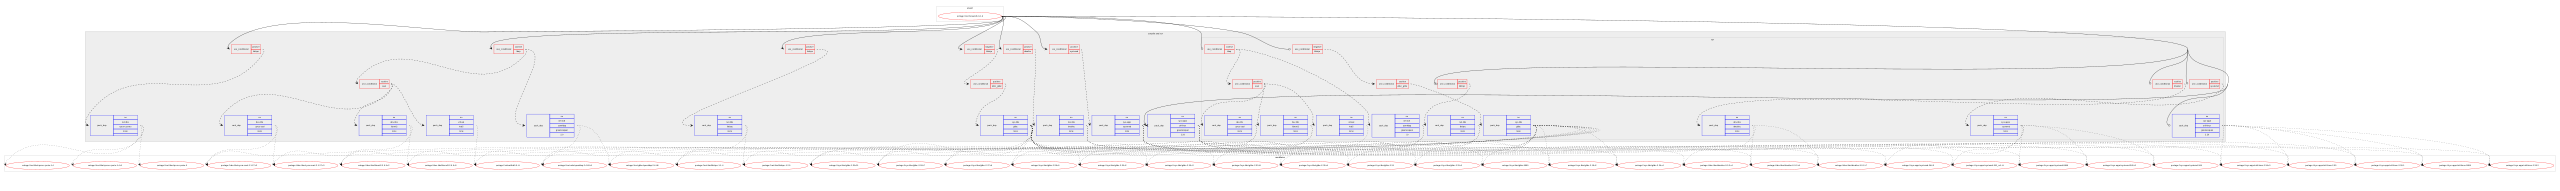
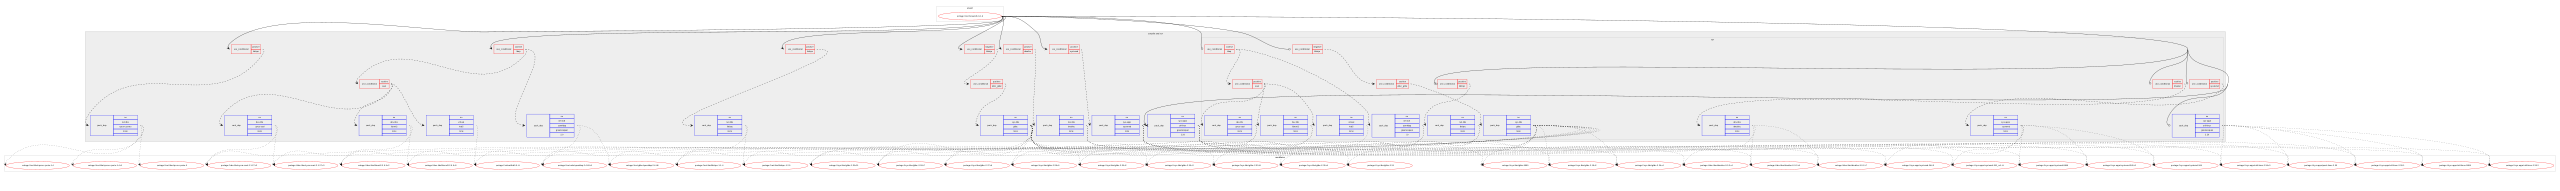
  digraph {
    compound=true
    concentrate=true
    fontname="Liberation Sans"
    fontsize=10
    newrank=true
    rankdir=TB
    ranksep=1.5
    node [color=red fontname="Liberation Sans" fontsize=10]
    edge [arrowhead=vee fontname="Liberation Sans" headport=w style=dotted tailport=e weight=100]
    n1 [label="portage://net-fs/autofs-5.1.6" width=4]
    n2 [color=blue label=<<TABLE BORDER="0" CELLBORDER="1" CELLSPACING="0" CELLPADDING="4" WIDTH="220"><TR><TD ROWSPAN="6" CELLPADDING="30">pack_dep</TD></TR><TR><TD WIDTH="110">no</TD></TR><TR><TD>sys-libs</TD></TR><TR><TD>glibc</TD></TR><TR><TD>none</TD></TR><TR><TD></TD></TR></TABLE>> shape=none]
    n3 [label=<<TABLE BORDER="0" CELLBORDER="1" CELLSPACING="0" CELLPADDING="4"><TR><TD ROWSPAN="3" CELLPADDING="10">use_conditional</TD></TR><TR><TD>positive</TD></TR><TR><TD>elibc_glibc</TD></TR></TABLE>> shape=none]
    n4 [label=<<TABLE BORDER="0" CELLBORDER="1" CELLSPACING="0" CELLPADDING="4"><TR><TD ROWSPAN="3" CELLPADDING="10">use_conditional</TD></TR><TR><TD>negative</TD></TR><TR><TD>libtirpc</TD></TR></TABLE>> shape=none]
    n5 [color=blue label=<<TABLE BORDER="0" CELLBORDER="1" CELLSPACING="0" CELLPADDING="4" WIDTH="220"><TR><TD ROWSPAN="6" CELLPADDING="30">pack_dep</TD></TR><TR><TD WIDTH="110">no</TD></TR><TR><TD>dev-libs</TD></TR><TR><TD>dmalloc</TD></TR><TR><TD>none</TD></TR><TR><TD></TD></TR></TABLE>> shape=none]
    n6 [label=<<TABLE BORDER="0" CELLBORDER="1" CELLSPACING="0" CELLPADDING="4"><TR><TD ROWSPAN="3" CELLPADDING="10">use_conditional</TD></TR><TR><TD>positive</TD></TR><TR><TD>dmalloc</TD></TR></TABLE>> shape=none]
    n7 [color=blue label=<<TABLE BORDER="0" CELLBORDER="1" CELLSPACING="0" CELLPADDING="4" WIDTH="220"><TR><TD ROWSPAN="6" CELLPADDING="30">pack_dep</TD></TR><TR><TD WIDTH="110">no</TD></TR><TR><TD>net-nds</TD></TR><TR><TD>openldap</TD></TR><TR><TD>greaterequal</TD></TR><TR><TD>2.0</TD></TR></TABLE>> shape=none]
    n8 [color=blue label=<<TABLE BORDER="0" CELLBORDER="1" CELLSPACING="0" CELLPADDING="4" WIDTH="220"><TR><TD ROWSPAN="6" CELLPADDING="30">pack_dep</TD></TR><TR><TD WIDTH="110">no</TD></TR><TR><TD>dev-libs</TD></TR><TR><TD>cyrus-sasl</TD></TR><TR><TD>none</TD></TR><TR><TD></TD></TR></TABLE>> shape=none]
    n9 [color=blue label=<<TABLE BORDER="0" CELLBORDER="1" CELLSPACING="0" CELLPADDING="4" WIDTH="220"><TR><TD ROWSPAN="6" CELLPADDING="30">pack_dep</TD></TR><TR><TD WIDTH="110">no</TD></TR><TR><TD>dev-libs</TD></TR><TR><TD>libxml2</TD></TR><TR><TD>none</TD></TR><TR><TD></TD></TR></TABLE>> shape=none]
    n10 [color=blue label=<<TABLE BORDER="0" CELLBORDER="1" CELLSPACING="0" CELLPADDING="4" WIDTH="220"><TR><TD ROWSPAN="6" CELLPADDING="30">pack_dep</TD></TR><TR><TD WIDTH="110">no</TD></TR><TR><TD>virtual</TD></TR><TR><TD>krb5</TD></TR><TR><TD>none</TD></TR><TR><TD></TD></TR></TABLE>> shape=none]
    n11 [label=<<TABLE BORDER="0" CELLBORDER="1" CELLSPACING="0" CELLPADDING="4"><TR><TD ROWSPAN="3" CELLPADDING="10">use_conditional</TD></TR><TR><TD>positive</TD></TR><TR><TD>sasl</TD></TR></TABLE>> shape=none]
    n12 [label=<<TABLE BORDER="0" CELLBORDER="1" CELLSPACING="0" CELLPADDING="4"><TR><TD ROWSPAN="3" CELLPADDING="10">use_conditional</TD></TR><TR><TD>positive</TD></TR><TR><TD>ldap</TD></TR></TABLE>> shape=none]
    n13 [color=blue label=<<TABLE BORDER="0" CELLBORDER="1" CELLSPACING="0" CELLPADDING="4" WIDTH="220"><TR><TD ROWSPAN="6" CELLPADDING="30">pack_dep</TD></TR><TR><TD WIDTH="110">no</TD></TR><TR><TD>net-libs</TD></TR><TR><TD>libtirpc</TD></TR><TR><TD>none</TD></TR><TR><TD></TD></TR></TABLE>> shape=none]
    n14 [label=<<TABLE BORDER="0" CELLBORDER="1" CELLSPACING="0" CELLPADDING="4"><TR><TD ROWSPAN="3" CELLPADDING="10">use_conditional</TD></TR><TR><TD>positive</TD></TR><TR><TD>libtirpc</TD></TR></TABLE>> shape=none]
    n15 [color=blue label=<<TABLE BORDER="0" CELLBORDER="1" CELLSPACING="0" CELLPADDING="4" WIDTH="220"><TR><TD ROWSPAN="6" CELLPADDING="30">pack_dep</TD></TR><TR><TD WIDTH="110">no</TD></TR><TR><TD>net-libs</TD></TR><TR><TD>rpcsvc-proto</TD></TR><TR><TD>none</TD></TR><TR><TD></TD></TR></TABLE>> shape=none]
    n16 [label=<<TABLE BORDER="0" CELLBORDER="1" CELLSPACING="0" CELLPADDING="4"><TR><TD ROWSPAN="3" CELLPADDING="10">use_conditional</TD></TR><TR><TD>positive</TD></TR><TR><TD>libtirpc</TD></TR></TABLE>> shape=none]
    n17 [color=blue label=<<TABLE BORDER="0" CELLBORDER="1" CELLSPACING="0" CELLPADDING="4" WIDTH="220"><TR><TD ROWSPAN="6" CELLPADDING="30">pack_dep</TD></TR><TR><TD WIDTH="110">no</TD></TR><TR><TD>sys-apps</TD></TR><TR><TD>systemd</TD></TR><TR><TD>none</TD></TR><TR><TD></TD></TR></TABLE>> shape=none]
    n18 [label=<<TABLE BORDER="0" CELLBORDER="1" CELLSPACING="0" CELLPADDING="4"><TR><TD ROWSPAN="3" CELLPADDING="10">use_conditional</TD></TR><TR><TD>positive</TD></TR><TR><TD>systemd</TD></TR></TABLE>> shape=none]
    n19 [color=blue label=<<TABLE BORDER="0" CELLBORDER="1" CELLSPACING="0" CELLPADDING="4" WIDTH="220"><TR><TD ROWSPAN="6" CELLPADDING="30">pack_dep</TD></TR><TR><TD WIDTH="110">no</TD></TR><TR><TD>sys-apps</TD></TR><TR><TD>util-linux</TD></TR><TR><TD>greaterequal</TD></TR><TR><TD>2.20</TD></TR></TABLE>> shape=none]
    n20 [color=blue label=<<TABLE BORDER="0" CELLBORDER="1" CELLSPACING="0" CELLPADDING="4" WIDTH="220"><TR><TD ROWSPAN="6" CELLPADDING="30">pack_dep</TD></TR><TR><TD WIDTH="110">no</TD></TR><TR><TD>sys-libs</TD></TR><TR><TD>glibc</TD></TR><TR><TD>none</TD></TR><TR><TD></TD></TR></TABLE>> shape=none]
    n21 [label=<<TABLE BORDER="0" CELLBORDER="1" CELLSPACING="0" CELLPADDING="4"><TR><TD ROWSPAN="3" CELLPADDING="10">use_conditional</TD></TR><TR><TD>positive</TD></TR><TR><TD>elibc_glibc</TD></TR></TABLE>> shape=none]
    n22 [label=<<TABLE BORDER="0" CELLBORDER="1" CELLSPACING="0" CELLPADDING="4"><TR><TD ROWSPAN="3" CELLPADDING="10">use_conditional</TD></TR><TR><TD>negative</TD></TR><TR><TD>libtirpc</TD></TR></TABLE>> shape=none]
    n23 [color=blue label=<<TABLE BORDER="0" CELLBORDER="1" CELLSPACING="0" CELLPADDING="4" WIDTH="220"><TR><TD ROWSPAN="6" CELLPADDING="30">pack_dep</TD></TR><TR><TD WIDTH="110">no</TD></TR><TR><TD>dev-libs</TD></TR><TR><TD>dmalloc</TD></TR><TR><TD>none</TD></TR><TR><TD></TD></TR></TABLE>> shape=none]
    n24 [label=<<TABLE BORDER="0" CELLBORDER="1" CELLSPACING="0" CELLPADDING="4"><TR><TD ROWSPAN="3" CELLPADDING="10">use_conditional</TD></TR><TR><TD>positive</TD></TR><TR><TD>dmalloc</TD></TR></TABLE>> shape=none]
    n25 [color=blue label=<<TABLE BORDER="0" CELLBORDER="1" CELLSPACING="0" CELLPADDING="4" WIDTH="220"><TR><TD ROWSPAN="6" CELLPADDING="30">pack_dep</TD></TR><TR><TD WIDTH="110">no</TD></TR><TR><TD>net-nds</TD></TR><TR><TD>openldap</TD></TR><TR><TD>greaterequal</TD></TR><TR><TD>2.0</TD></TR></TABLE>> shape=none]
    n26 [color=blue label=<<TABLE BORDER="0" CELLBORDER="1" CELLSPACING="0" CELLPADDING="4" WIDTH="220"><TR><TD ROWSPAN="6" CELLPADDING="30">pack_dep</TD></TR><TR><TD WIDTH="110">no</TD></TR><TR><TD>dev-libs</TD></TR><TR><TD>cyrus-sasl</TD></TR><TR><TD>none</TD></TR><TR><TD></TD></TR></TABLE>> shape=none]
    n27 [color=blue label=<<TABLE BORDER="0" CELLBORDER="1" CELLSPACING="0" CELLPADDING="4" WIDTH="220"><TR><TD ROWSPAN="6" CELLPADDING="30">pack_dep</TD></TR><TR><TD WIDTH="110">no</TD></TR><TR><TD>dev-libs</TD></TR><TR><TD>libxml2</TD></TR><TR><TD>none</TD></TR><TR><TD></TD></TR></TABLE>> shape=none]
    n28 [color=blue label=<<TABLE BORDER="0" CELLBORDER="1" CELLSPACING="0" CELLPADDING="4" WIDTH="220"><TR><TD ROWSPAN="6" CELLPADDING="30">pack_dep</TD></TR><TR><TD WIDTH="110">no</TD></TR><TR><TD>virtual</TD></TR><TR><TD>krb5</TD></TR><TR><TD>none</TD></TR><TR><TD></TD></TR></TABLE>> shape=none]
    n29 [label=<<TABLE BORDER="0" CELLBORDER="1" CELLSPACING="0" CELLPADDING="4"><TR><TD ROWSPAN="3" CELLPADDING="10">use_conditional</TD></TR><TR><TD>positive</TD></TR><TR><TD>sasl</TD></TR></TABLE>> shape=none]
    n30 [label=<<TABLE BORDER="0" CELLBORDER="1" CELLSPACING="0" CELLPADDING="4"><TR><TD ROWSPAN="3" CELLPADDING="10">use_conditional</TD></TR><TR><TD>positive</TD></TR><TR><TD>ldap</TD></TR></TABLE>> shape=none]
    n31 [color=blue label=<<TABLE BORDER="0" CELLBORDER="1" CELLSPACING="0" CELLPADDING="4" WIDTH="220"><TR><TD ROWSPAN="6" CELLPADDING="30">pack_dep</TD></TR><TR><TD WIDTH="110">no</TD></TR><TR><TD>net-libs</TD></TR><TR><TD>libtirpc</TD></TR><TR><TD>none</TD></TR><TR><TD></TD></TR></TABLE>> shape=none]
    n32 [label=<<TABLE BORDER="0" CELLBORDER="1" CELLSPACING="0" CELLPADDING="4"><TR><TD ROWSPAN="3" CELLPADDING="10">use_conditional</TD></TR><TR><TD>positive</TD></TR><TR><TD>libtirpc</TD></TR></TABLE>> shape=none]
    n33 [color=blue label=<<TABLE BORDER="0" CELLBORDER="1" CELLSPACING="0" CELLPADDING="4" WIDTH="220"><TR><TD ROWSPAN="6" CELLPADDING="30">pack_dep</TD></TR><TR><TD WIDTH="110">no</TD></TR><TR><TD>sys-apps</TD></TR><TR><TD>systemd</TD></TR><TR><TD>none</TD></TR><TR><TD></TD></TR></TABLE>> shape=none]
    n34 [label=<<TABLE BORDER="0" CELLBORDER="1" CELLSPACING="0" CELLPADDING="4"><TR><TD ROWSPAN="3" CELLPADDING="10">use_conditional</TD></TR><TR><TD>positive</TD></TR><TR><TD>systemd</TD></TR></TABLE>> shape=none]
    n35 [color=blue label=<<TABLE BORDER="0" CELLBORDER="1" CELLSPACING="0" CELLPADDING="4" WIDTH="220"><TR><TD ROWSPAN="6" CELLPADDING="30">pack_dep</TD></TR><TR><TD WIDTH="110">no</TD></TR><TR><TD>sys-apps</TD></TR><TR><TD>util-linux</TD></TR><TR><TD>greaterequal</TD></TR><TR><TD>2.20</TD></TR></TABLE>> shape=none]
    n36 [label="portage://sys-libs/glibc-9999" width=4]
-   n37 [label="portage://sys-libs/glibc-2.31-r1" width=4]
    n38 [label="portage://sys-libs/glibc-2.31" width=4]
    n39 [label="portage://sys-libs/glibc-2.30-r4" width=4]
    n40 [label="portage://sys-libs/glibc-2.30-r3" width=4]
    n41 [label="portage://sys-libs/glibc-2.30-r2" width=4]
    n42 [label="portage://sys-libs/glibc-2.29-r2" width=4]
    n43 [label="portage://sys-libs/glibc-2.28-r6" width=4]
    n44 [label="portage://sys-libs/glibc-2.27-r6" width=4]
    n45 [label="portage://sys-libs/glibc-2.26-r7" width=4]
    n46 [label="portage://sys-libs/glibc-2.25-r11" width=4]
    n47 [label="portage://sys-libs/glibc-2.24-r4" width=4]
    n48 [label="portage://sys-libs/glibc-2.19-r2" width=4]
    n49 [label="portage://dev-libs/dmalloc-5.5.2-r7" width=4]
    n50 [label="portage://dev-libs/dmalloc-5.5.2-r6" width=4]
    n51 [label="portage://dev-libs/dmalloc-5.5.2-r4" width=4]
    n52 [label="portage://net-nds/openldap-2.4.49-r1" width=4]
    n53 [label="portage://net-glibc/openldap-2.4.48" width=4]
    n54 [label="portage://dev-libs/cyrus-sasl-2.1.27-r3" width=4]
    n55 [label="portage://dev-libs/cyrus-sasl-2.1.27-r2" width=4]
    n56 [label="portage://dev-libs/libxml2-2.9.9-r3" width=4]
    n57 [label="portage://dev-libs/libxml2-2.9.9-r2" width=4]
    n58 [label="portage://virtual/krb5-0-r1" width=4]
    n59 [label="portage://net-libs/libtirpc-1.2.5" width=4]
    n60 [label="portage://net-libs/libtirpc-1.1.4" width=4]
    n61 [label="portage://net-libs/rpcsvc-proto-1.4-r1" width=4]
    n62 [label="portage://net-libs/rpcsvc-proto-1.4" width=4]
    n63 [label="portage://net-libs/rpcsvc-proto-0" width=4]
    n64 [label="portage://sys-apps/systemd-9999" width=4]
    n65 [label="portage://sys-apps/systemd-241_rc1-r1" width=4]
    n66 [label="portage://sys-apps/systemd-244.3" width=4]
    n67 [label="portage://sys-apps/systemd-244" width=4]
    n68 [label="portage://sys-apps/systemd-243-r2" width=4]
    n69 [label="portage://sys-apps/util-linux-9999" width=4]
    n70 [label="portage://sys-apps/util-linux-2.35.1" width=4]
-   n71 [label="portage://sys-apps/util-linux-2.35" width=4]
+   n71 [label="portage://sys-apps/pack-linux-2.35" width=4]
    n72 [label="portage://sys-apps/util-linux-2.34-r3" width=4]
    n73 [label="portage://sys-apps/util-linux-2.33.2" width=4]
    subgraph cluster_1 {
      color=gray
      label=<<i>ebuild</i>>
      rank=same
      n1
    }
    subgraph cluster_2 {
      color=gray
      label=<<i>dependencies</i>>
      subgraph cluster_3 {
        color=gray
        fillcolor="#eeeeee"
        label=<<i>compile</i>>
        style=filled
        subgraph sub_4 {
          color=gray
          fillcolor="#eeeeee"
          label=<<i>compile</i>>
          style=filled
          n4
          subgraph sub_5 {
            color=gray
            fillcolor="#eeeeee"
            label=<<i>compile</i>>
            style=filled
            n3
            subgraph sub_6 {
              color=gray
              fillcolor="#eeeeee"
              label=<<i>compile</i>>
              style=filled
              n2
            }
          }
        }
        subgraph sub_7 {
          color=gray
          fillcolor="#eeeeee"
          label=<<i>compile</i>>
          style=filled
          n6
          subgraph sub_8 {
            color=gray
            fillcolor="#eeeeee"
            label=<<i>compile</i>>
            style=filled
            n5
          }
        }
        subgraph sub_9 {
          color=gray
          fillcolor="#eeeeee"
          label=<<i>compile</i>>
          style=filled
          n12
          subgraph sub_10 {
            color=gray
            fillcolor="#eeeeee"
            label=<<i>compile</i>>
            style=filled
            n7
          }
          subgraph sub_11 {
            color=gray
            fillcolor="#eeeeee"
            label=<<i>compile</i>>
            style=filled
            n11
            subgraph sub_12 {
              color=gray
              fillcolor="#eeeeee"
              label=<<i>compile</i>>
              style=filled
              n8
            }
            subgraph sub_13 {
              color=gray
              fillcolor="#eeeeee"
              label=<<i>compile</i>>
              style=filled
              n9
            }
            subgraph sub_14 {
              color=gray
              fillcolor="#eeeeee"
              label=<<i>compile</i>>
              style=filled
              n10
            }
          }
        }
        subgraph sub_15 {
          color=gray
          fillcolor="#eeeeee"
          label=<<i>compile</i>>
          style=filled
          n14
          subgraph sub_16 {
            color=gray
            fillcolor="#eeeeee"
            label=<<i>compile</i>>
            style=filled
            n13
          }
        }
        subgraph sub_17 {
          color=gray
          fillcolor="#eeeeee"
          label=<<i>compile</i>>
          style=filled
          n16
          subgraph sub_18 {
            color=gray
            fillcolor="#eeeeee"
            label=<<i>compile</i>>
            style=filled
            n15
          }
        }
        subgraph sub_19 {
          color=gray
          fillcolor="#eeeeee"
          label=<<i>compile</i>>
          style=filled
          n18
          subgraph sub_20 {
            color=gray
            fillcolor="#eeeeee"
            label=<<i>compile</i>>
            style=filled
            n17
          }
        }
        subgraph sub_21 {
          color=gray
          fillcolor="#eeeeee"
          label=<<i>compile</i>>
          style=filled
          n19
        }
      }
      subgraph cluster_22 {
        color=gray
        fillcolor="#eeeeee"
        label=<<i>compile and run</i>>
        style=filled
      }
      subgraph cluster_23 {
        color=gray
        fillcolor="#eeeeee"
        label=<<i>run</i>>
        style=filled
        subgraph sub_24 {
          color=gray
          fillcolor="#eeeeee"
          label=<<i>run</i>>
          style=filled
          n22
          subgraph sub_25 {
            color=gray
            fillcolor="#eeeeee"
            label=<<i>run</i>>
            style=filled
            n21
            subgraph sub_26 {
              color=gray
              fillcolor="#eeeeee"
              label=<<i>run</i>>
              style=filled
              n20
            }
          }
        }
        subgraph sub_27 {
          color=gray
          fillcolor="#eeeeee"
          label=<<i>run</i>>
          style=filled
          n24
          subgraph sub_28 {
            color=gray
            fillcolor="#eeeeee"
            label=<<i>run</i>>
            style=filled
            n23
          }
        }
        subgraph sub_29 {
          color=gray
          fillcolor="#eeeeee"
          label=<<i>run</i>>
          style=filled
          n30
          subgraph sub_30 {
            color=gray
            fillcolor="#eeeeee"
            label=<<i>run</i>>
            style=filled
            n25
          }
          subgraph sub_31 {
            color=gray
            fillcolor="#eeeeee"
            label=<<i>run</i>>
            style=filled
            n29
            subgraph sub_32 {
              color=gray
              fillcolor="#eeeeee"
              label=<<i>run</i>>
              style=filled
              n26
            }
            subgraph sub_33 {
              color=gray
              fillcolor="#eeeeee"
              label=<<i>run</i>>
              style=filled
              n27
            }
            subgraph sub_34 {
              color=gray
              fillcolor="#eeeeee"
              label=<<i>run</i>>
              style=filled
              n28
            }
          }
        }
        subgraph sub_35 {
          color=gray
          fillcolor="#eeeeee"
          label=<<i>run</i>>
          style=filled
          n32
          subgraph sub_36 {
            color=gray
            fillcolor="#eeeeee"
            label=<<i>run</i>>
            style=filled
            n31
          }
        }
        subgraph sub_37 {
          color=gray
          fillcolor="#eeeeee"
          label=<<i>run</i>>
          style=filled
          n34
          subgraph sub_38 {
            color=gray
            fillcolor="#eeeeee"
            label=<<i>run</i>>
            style=filled
            n33
          }
        }
        subgraph sub_39 {
          color=gray
          fillcolor="#eeeeee"
          label=<<i>run</i>>
          style=filled
          n35
        }
      }
    }
    subgraph cluster_40 {
      color=gray
      label=<<i>candidates</i>>
      rank=same
      subgraph sub_41 {
        color=black
        label=<<i>candidates</i>>
        nodesep=1
        rank=same
        n36
-       n37
        n38
        n39
        n40
        n41
        n42
        n43
        n44
        n45
        n46
        n47
        n48
      }
      subgraph sub_42 {
        color=black
        label=<<i>candidates</i>>
        nodesep=1
        rank=same
        n49
        n50
        n51
      }
      subgraph sub_43 {
        color=black
        label=<<i>candidates</i>>
        nodesep=1
        rank=same
        n52
        n53
      }
      subgraph sub_44 {
        color=black
        label=<<i>candidates</i>>
        nodesep=1
        rank=same
        n54
        n55
      }
      subgraph sub_45 {
        color=black
        label=<<i>candidates</i>>
        nodesep=1
        rank=same
        n56
        n57
      }
      subgraph sub_46 {
        color=black
        label=<<i>candidates</i>>
        nodesep=1
        rank=same
        n58
      }
      subgraph sub_47 {
        color=black
        label=<<i>candidates</i>>
        nodesep=1
        rank=same
        n59
        n60
      }
      subgraph sub_48 {
        color=black
        label=<<i>candidates</i>>
        nodesep=1
        rank=same
        n61
        n62
        n63
      }
      subgraph sub_49 {
        color=black
        label=<<i>candidates</i>>
        nodesep=1
        rank=same
        n64
        n65
        n66
        n67
        n68
      }
      subgraph sub_50 {
        color=black
        label=<<i>candidates</i>>
        nodesep=1
        rank=same
        n69
        n70
        n71
        n72
        n73
      }
      subgraph sub_51 {
        color=black
        label=<<i>candidates</i>>
        nodesep=1
        rank=same
        n36
-       n37
        n38
        n39
        n40
        n41
        n42
        n43
        n44
        n45
        n46
        n47
        n48
      }
      subgraph sub_52 {
        color=black
        label=<<i>candidates</i>>
        nodesep=1
        rank=same
        n49
        n50
        n51
      }
      subgraph sub_53 {
        color=black
        label=<<i>candidates</i>>
        nodesep=1
        rank=same
        n52
        n53
      }
      subgraph sub_54 {
        color=black
        label=<<i>candidates</i>>
        nodesep=1
        rank=same
        n54
        n55
      }
      subgraph sub_55 {
        color=black
        label=<<i>candidates</i>>
        nodesep=1
        rank=same
        n56
        n57
      }
      subgraph sub_56 {
        color=black
        label=<<i>candidates</i>>
        nodesep=1
        rank=same
        n58
      }
      subgraph sub_57 {
        color=black
        label=<<i>candidates</i>>
        nodesep=1
        rank=same
        n59
        n60
      }
      subgraph sub_58 {
        color=black
        label=<<i>candidates</i>>
        nodesep=1
        rank=same
        n64
        n65
        n66
        n67
        n68
      }
      subgraph sub_59 {
        color=black
        label=<<i>candidates</i>>
        nodesep=1
        rank=same
        n69
        n70
        n71
        n72
        n73
      }
    }
    n1 -> n4 [style=solid weight=20]
    n1 -> n6 [style=solid weight=20]
    n1 -> n12 [style=solid weight=20]
    n1 -> n14 [style=solid weight=20]
    n1 -> n16 [style=solid weight=20]
    n1 -> n18 [style=solid weight=20]
    n1 -> n19 [style=solid weight=20]
    n1 -> n22 [arrowhead=odot style=solid weight=20]
    n1 -> n24 [arrowhead=odot style=solid weight=20]
    n1 -> n30 [arrowhead=odot style=solid weight=20]
    n1 -> n32 [arrowhead=odot style=solid weight=20]
    n1 -> n34 [arrowhead=odot style=solid weight=20]
    n1 -> n35 [arrowhead=odot style=solid weight=20]
    n2 -> n36
-   n2 -> n37
    n2 -> n38
    n2 -> n39
    n2 -> n40
    n2 -> n41
    n2 -> n42
    n2 -> n43
    n2 -> n44
    n2 -> n45
    n2 -> n46
    n2 -> n47
    n2 -> n48
    n3 -> n2 [style=dashed weight=20]
    n4 -> n3 [style=dashed weight=20]
    n5 -> n49
    n5 -> n50
    n5 -> n51
    n6 -> n5 [style=dashed weight=20]
    n7 -> n52
    n7 -> n53
    n8 -> n54
    n8 -> n55
    n9 -> n56
    n9 -> n57
    n10 -> n58
    n11 -> n8 [style=dashed weight=20]
    n11 -> n9 [style=dashed weight=20]
    n11 -> n10 [style=dashed weight=20]
    n12 -> n7 [style=dashed weight=20]
    n12 -> n11 [style=dashed weight=20]
    n13 -> n59
    n13 -> n60
    n14 -> n13 [style=dashed weight=20]
    n15 -> n61
    n15 -> n62
    n15 -> n63
    n16 -> n15 [style=dashed weight=20]
    n17 -> n64
    n17 -> n65
    n17 -> n66
    n17 -> n67
    n17 -> n68
    n18 -> n17 [style=dashed weight=20]
    n19 -> n69
    n19 -> n70
    n19 -> n71
    n19 -> n72
    n19 -> n73
    n20 -> n36
-   n20 -> n37
    n20 -> n38
    n20 -> n39
    n20 -> n40
    n20 -> n41
    n20 -> n42
    n20 -> n43
    n20 -> n44
    n20 -> n45
    n20 -> n46
    n20 -> n47
    n20 -> n48
    n21 -> n20 [style=dashed weight=20]
    n22 -> n21 [style=dashed weight=20]
    n23 -> n49
    n23 -> n50
    n23 -> n51
    n24 -> n23 [style=dashed weight=20]
    n25 -> n52
    n25 -> n53
    n26 -> n54
    n26 -> n55
    n27 -> n56
    n27 -> n57
    n28 -> n58
    n29 -> n26 [style=dashed weight=20]
    n29 -> n27 [style=dashed weight=20]
    n29 -> n28 [style=dashed weight=20]
    n30 -> n25 [style=dashed weight=20]
    n30 -> n29 [style=dashed weight=20]
    n31 -> n59
    n31 -> n60
    n32 -> n31 [style=dashed weight=20]
    n33 -> n64
    n33 -> n65
    n33 -> n66
    n33 -> n67
    n33 -> n68
    n34 -> n33 [style=dashed weight=20]
    n35 -> n69
    n35 -> n70
    n35 -> n71
    n35 -> n72
    n35 -> n73
  }
